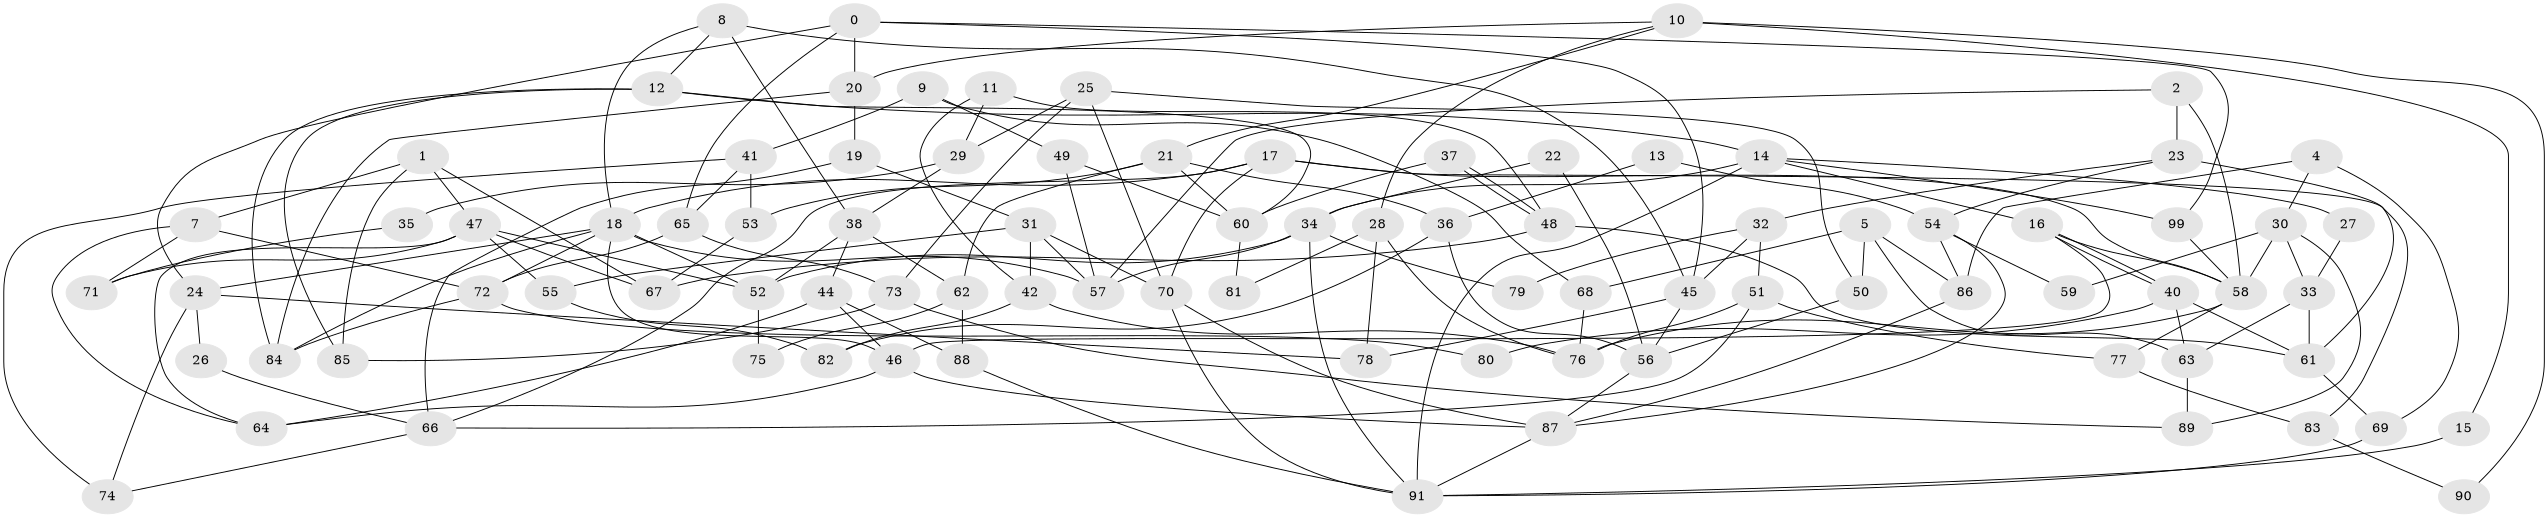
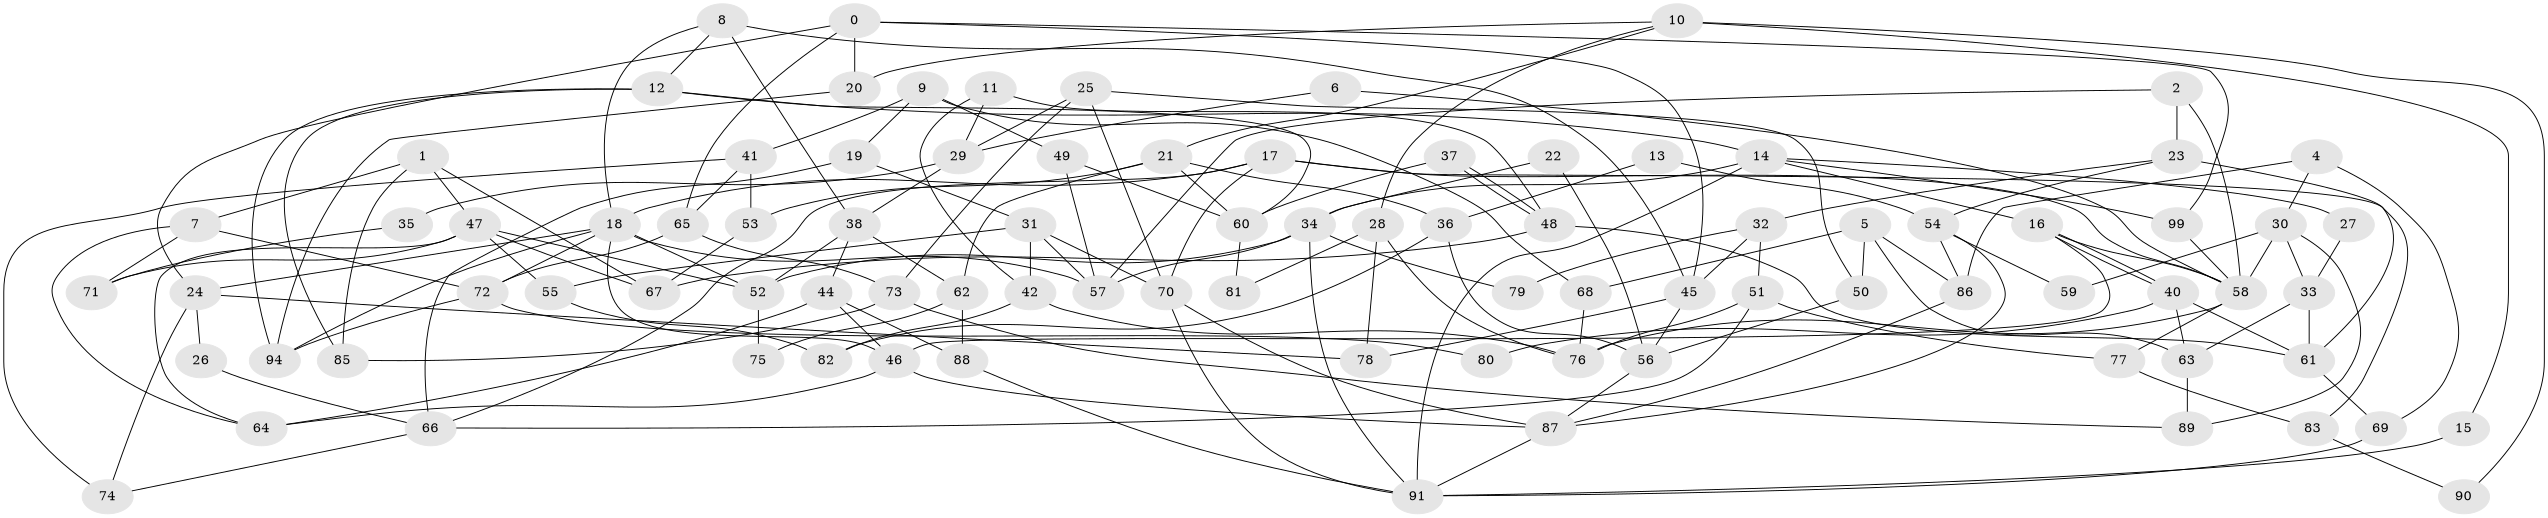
  graph {
    node [color=gray90 style=filled]
    1
    7
    47
    67
    85
    64
    71
    72
    52
    55
    2
    23
    57
    58
    54
    32
    61
    76
    77
    n20 [label=0]
    20
    24
    n23 [label=99]
    45
    65
-   84
+   84 [label=94]
    26
    74
    78
    56
    73
    4
    30
    69
    86
    33
    59
    89
    91
    87
    5
    50
    63
    68
+   6
    29
    38
    35
    80
    8
    12
    18
    14
    60
    46
    62
    44
    9
    19
    41
    49
    66
    31
    53
    10
    15
    21
    28
    90
    36
    81
    11
    42
    48
    82
    16
    27
    34
    13
    40
    79
    17
    70
    83
    75
    88
    22
    51
    25
    37
    1 -- 7
    1 -- 47
    1 -- 67
    1 -- 85
    7 -- 64
    7 -- 71
    7 -- 72
    47 -- 67
    47 -- 64
    47 -- 71
    47 -- 52
    47 -- 55
    72 -- 84
    72 -- 80
    52 -- 75
    55 -- 82
    2 -- 23
    2 -- 57
    2 -- 58
    23 -- 54
    23 -- 32
    23 -- 61
    58 -- 76
    58 -- 77
    54 -- 86
    54 -- 59
    54 -- 87
    32 -- 45
    32 -- 79
    32 -- 51
    61 -- 69
    77 -- 83
    n20 -- 20
    n20 -- 24
    n20 -- n23
    n20 -- 45
    n20 -- 65
    20 -- 84
    24 -- 26
    24 -- 74
    24 -- 78
    n23 -- 58
    45 -- 78
    45 -- 56
    65 -- 72
    65 -- 73
    26 -- 66
    56 -- 87
    73 -- 85
    73 -- 89
    4 -- 30
    4 -- 69
    4 -- 86
    30 -- 58
    30 -- 33
    30 -- 59
    30 -- 89
    69 -- 91
    86 -- 87
    33 -- 61
    33 -- 63
    87 -- 91
    5 -- 86
    5 -- 50
    5 -- 63
    5 -- 68
    50 -- 56
    63 -- 89
    68 -- 76
+   6 -- 58
+   6 -- 29
    29 -- 38
    29 -- 35
    38 -- 52
    38 -- 62
    38 -- 44
    35 -- 71
    8 -- 45
    8 -- 38
    8 -- 12
    8 -- 18
    12 -- 85
    12 -- 84
    12 -- 14
    12 -- 60
    18 -- 72
    18 -- 52
    18 -- 57
    18 -- 24
    18 -- 84
    18 -- 46
    14 -- n23
    14 -- 91
    14 -- 16
    14 -- 27
    14 -- 34
    60 -- 81
    46 -- 64
    46 -- 87
    62 -- 75
    62 -- 88
    44 -- 64
    44 -- 46
    44 -- 88
    9 -- 68
-   20 -- 19
+   9 -- 19
    9 -- 41
    9 -- 49
    19 -- 66
    19 -- 31
    41 -- 65
    41 -- 74
    41 -- 53
    49 -- 57
    49 -- 60
    66 -- 74
    31 -- 55
    31 -- 57
    31 -- 42
    31 -- 70
    53 -- 67
    10 -- 20
    10 -- 15
    10 -- 21
    10 -- 28
    10 -- 90
    15 -- 91
    21 -- 60
    21 -- 62
    21 -- 53
    21 -- 36
    28 -- 76
    28 -- 78
    28 -- 81
    36 -- 56
    36 -- 82
    11 -- 29
    11 -- 42
    11 -- 48
    42 -- 76
    42 -- 82
    48 -- 67
    48 -- 61
    16 -- 58
    16 -- 46
    16 -- 40
    16 -- 40
    27 -- 33
    34 -- 52
    34 -- 57
    34 -- 91
    34 -- 79
    13 -- 54
    13 -- 36
    40 -- 61
    40 -- 63
    40 -- 80
    17 -- 58
    17 -- 18
    17 -- 66
    17 -- 70
    17 -- 83
    70 -- 91
    70 -- 87
    83 -- 90
    88 -- 91
    22 -- 56
    22 -- 34
    51 -- 76
    51 -- 77
    51 -- 66
    25 -- 73
    25 -- 50
    25 -- 29
    25 -- 70
    37 -- 60
    37 -- 48
    37 -- 48
  }
